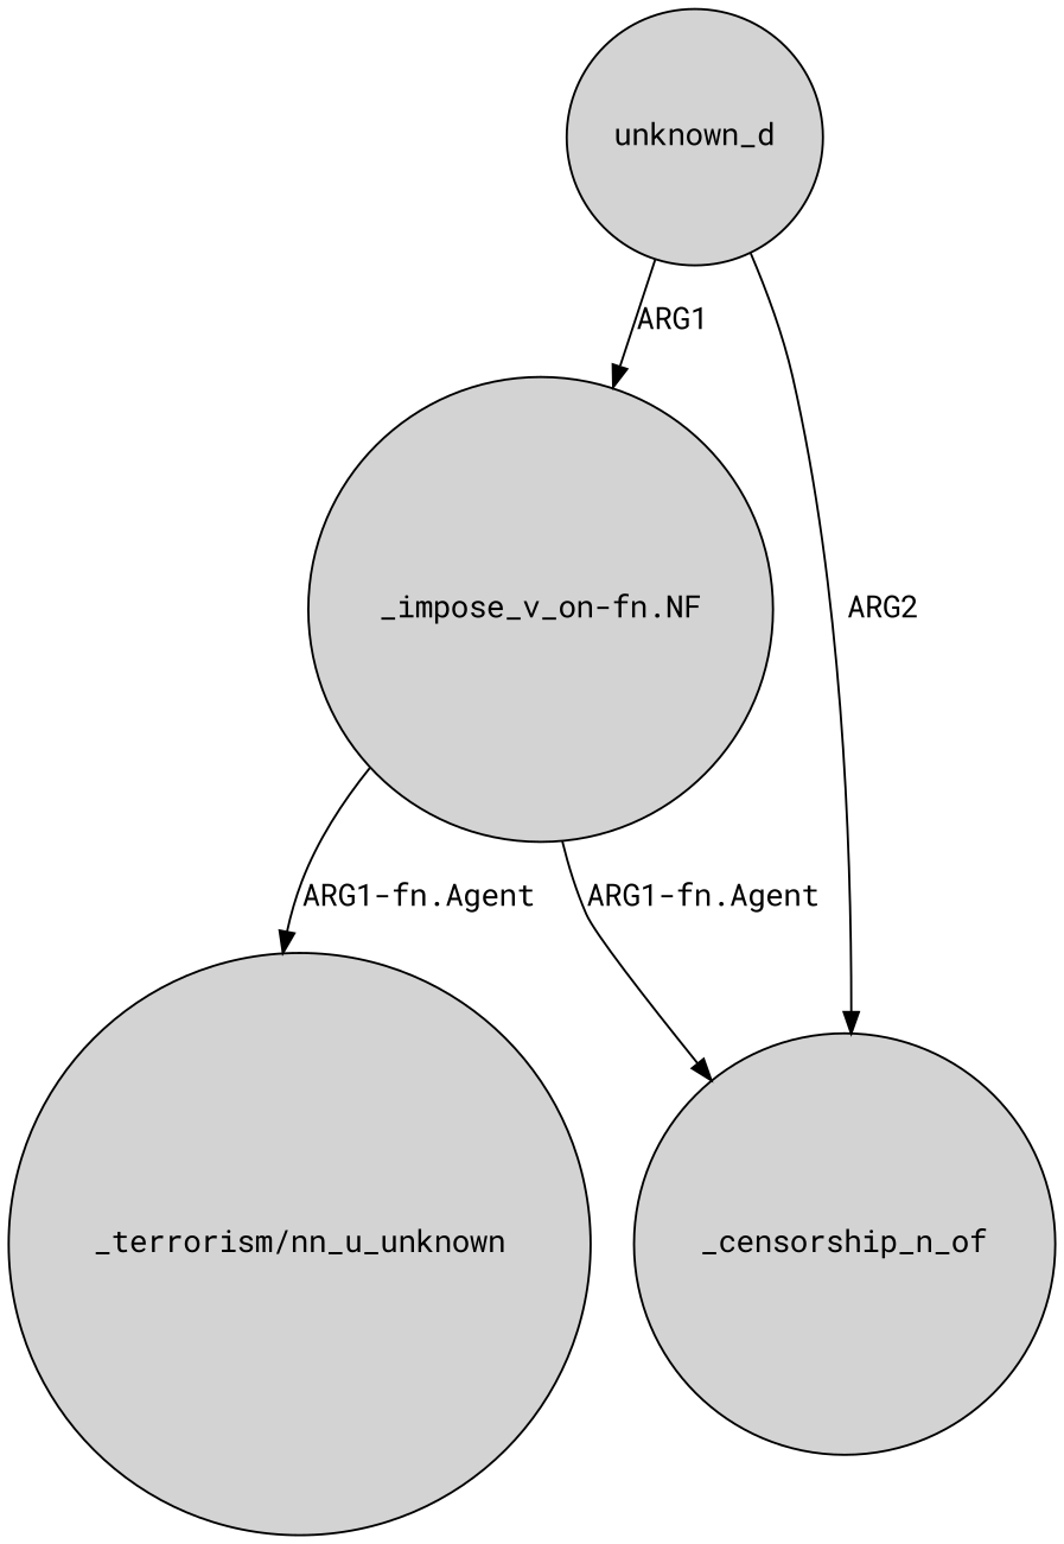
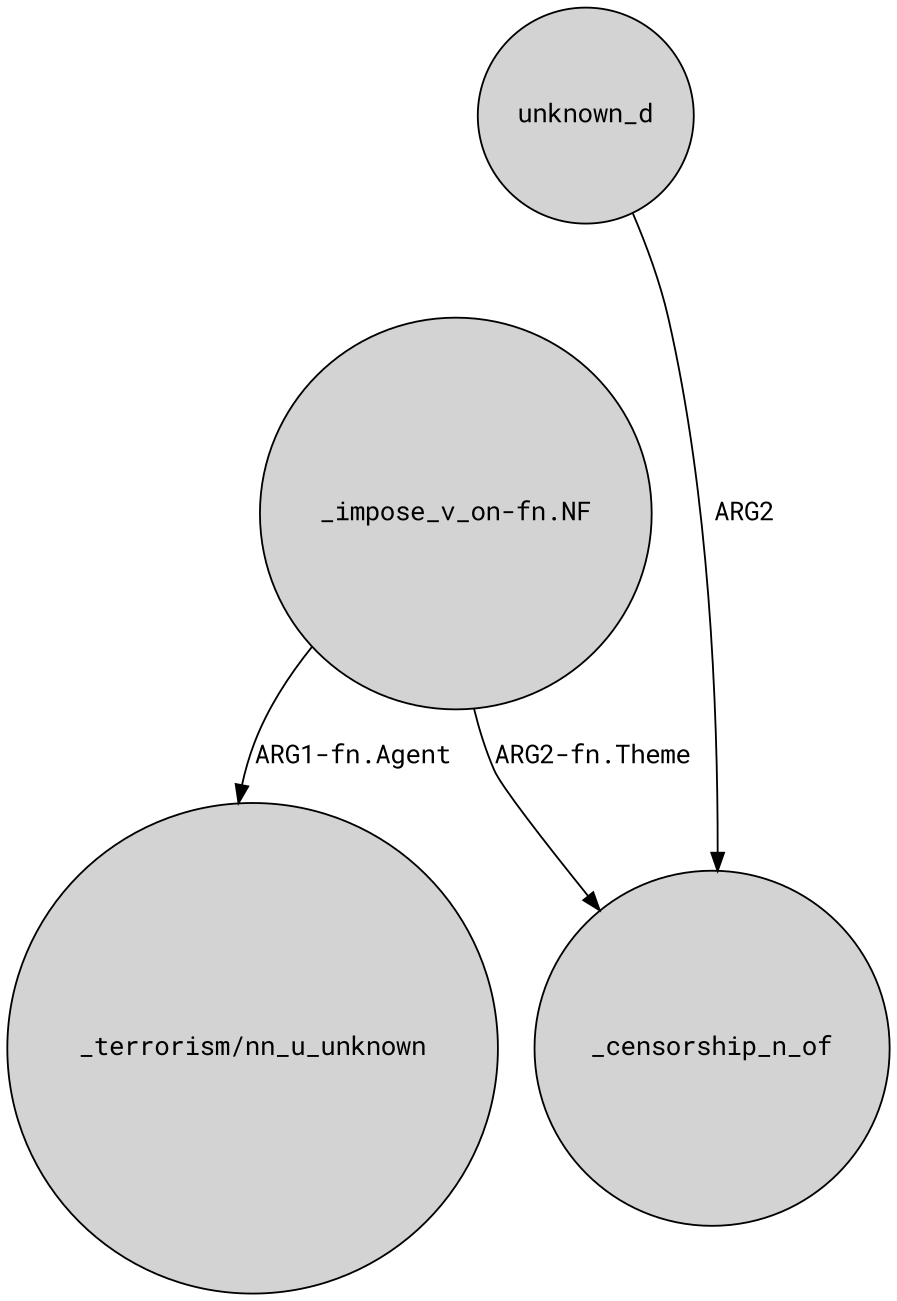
  digraph {
    fontname="Roboto Mono"
    node [fontname="Roboto Mono" shape=circle style=filled]
    edge [fontname="Roboto Mono"]
    "_impose_v_on-fn.NF"
    "_terrorism/nn_u_unknown"
    _censorship_n_of
    n4 [label=unknown_d]
    "_impose_v_on-fn.NF" -> "_terrorism/nn_u_unknown" [label="ARG1-fn.Agent"]
-   "_impose_v_on-fn.NF" -> _censorship_n_of [label="ARG1-fn.Agent"]
-   n4 -> "_impose_v_on-fn.NF" [label=ARG1]
+   "_impose_v_on-fn.NF" -> _censorship_n_of [label="ARG2-fn.Theme"]
    n4 -> _censorship_n_of [label=ARG2]
  }
